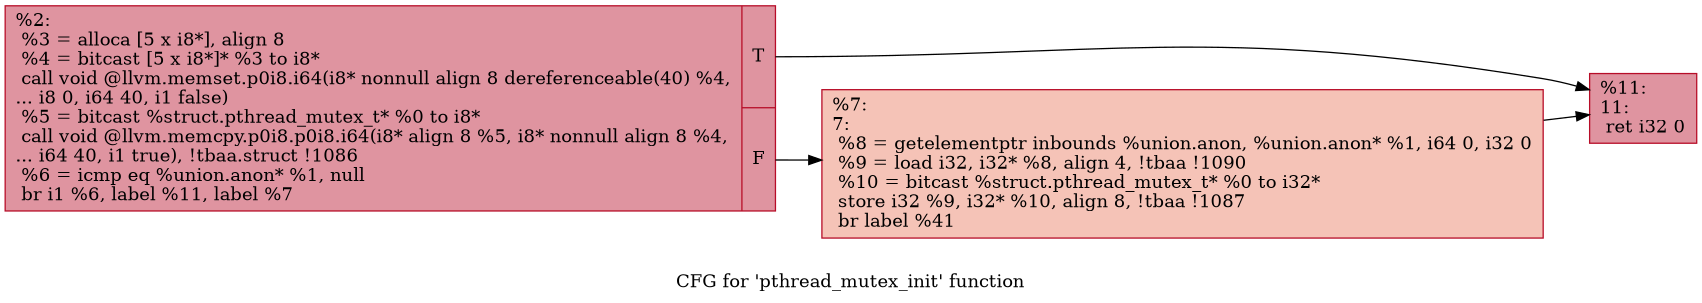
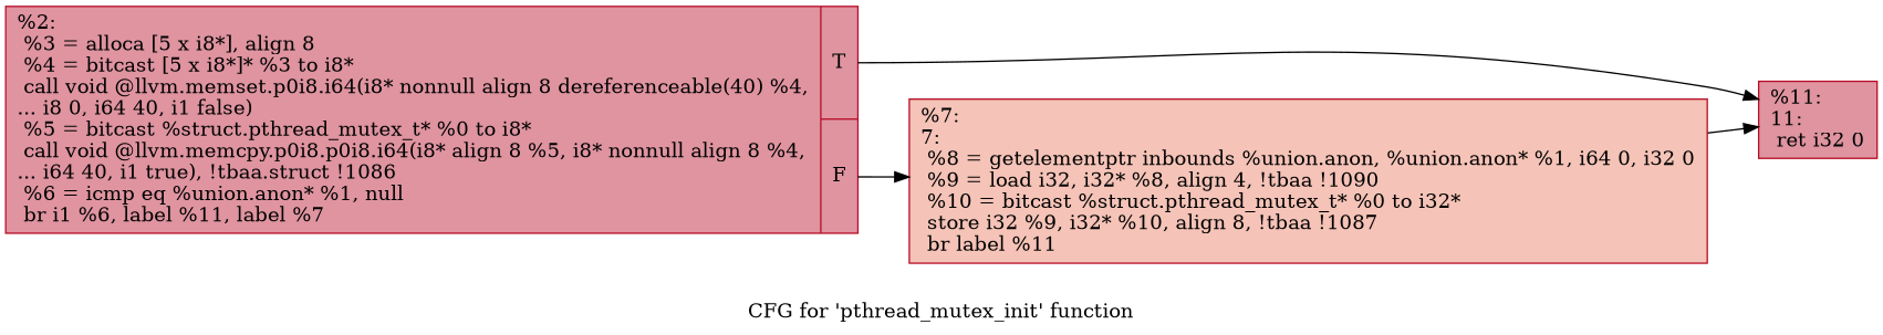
  digraph {
    label="CFG for 'pthread_mutex_init' function"
    rankdir=LR
    node [color="#b70d28ff" fillcolor="#b70d2870" shape=record style=filled]
    n1 [label="{%2:\l  %3 = alloca [5 x i8*], align 8\l  %4 = bitcast [5 x i8*]* %3 to i8*\l  call void @llvm.memset.p0i8.i64(i8* nonnull align 8 dereferenceable(40) %4,\l... i8 0, i64 40, i1 false)\l  %5 = bitcast %struct.pthread_mutex_t* %0 to i8*\l  call void @llvm.memcpy.p0i8.p0i8.i64(i8* align 8 %5, i8* nonnull align 8 %4,\l... i64 40, i1 true), !tbaa.struct !1086\l  %6 = icmp eq %union.anon* %1, null\l  br i1 %6, label %11, label %7\l|{<s0>T|<s1>F}}"]
    n2 [label="{%11:\l11:                                               \l  ret i32 0\l}"]
-   n3 [fillcolor="#e8765c70" label="{%7:\l7:                                                \l  %8 = getelementptr inbounds %union.anon, %union.anon* %1, i64 0, i32 0\l  %9 = load i32, i32* %8, align 4, !tbaa !1090\l  %10 = bitcast %struct.pthread_mutex_t* %0 to i32*\l  store i32 %9, i32* %10, align 8, !tbaa !1087\l  br label %41\l}"]
+   n3 [fillcolor="#e8765c70" label="{%7:\l7:                                                \l  %8 = getelementptr inbounds %union.anon, %union.anon* %1, i64 0, i32 0\l  %9 = load i32, i32* %8, align 4, !tbaa !1090\l  %10 = bitcast %struct.pthread_mutex_t* %0 to i32*\l  store i32 %9, i32* %10, align 8, !tbaa !1087\l  br label %11\l}"]
    n1 -> n2 [tailport=s0]
    n1 -> n3 [tailport=s1]
    n3 -> n2
  }
